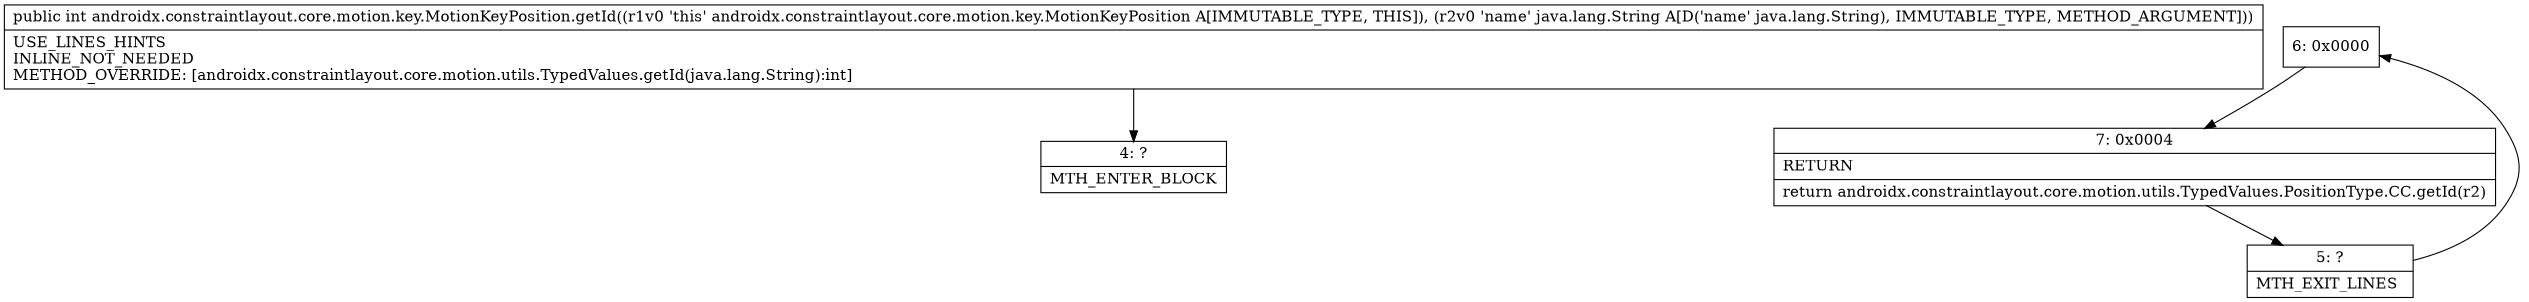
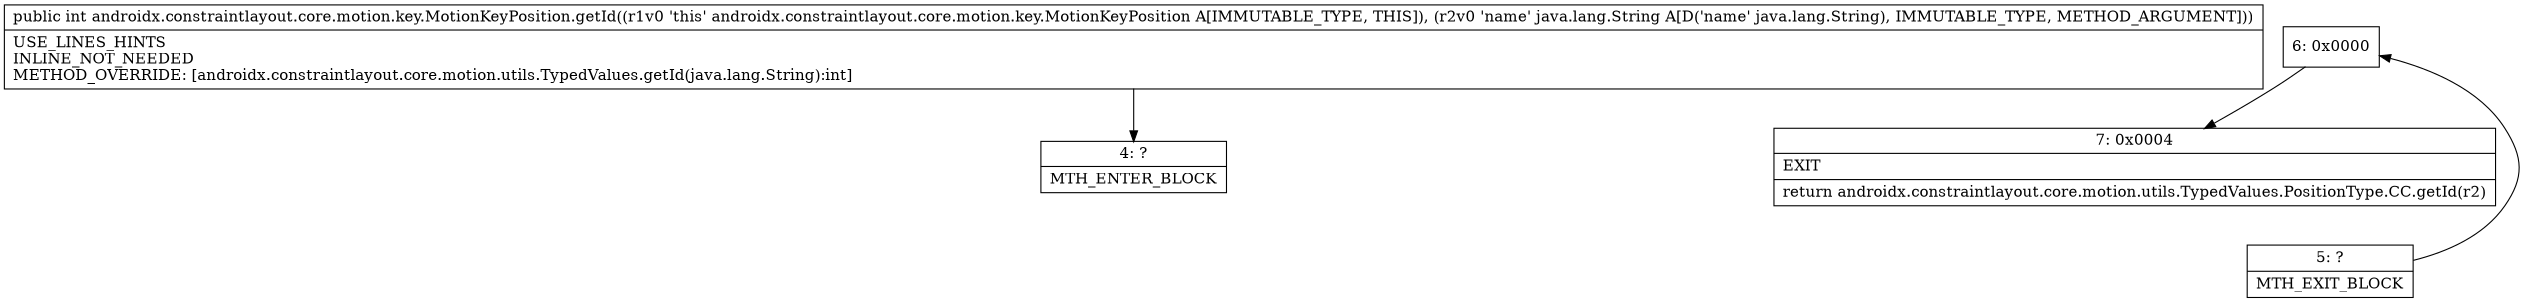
  digraph {
    node [shape=record]
    n1 [label="{4\:\ ?|MTH_ENTER_BLOCK\l}"]
    n2 [label="{6\:\ 0x0000}"]
-   n3 [label="{7\:\ 0x0004|RETURN\l|return androidx.constraintlayout.core.motion.utils.TypedValues.PositionType.CC.getId(r2)\l}"]
-   n4 [label="{5\:\ ?|MTH_EXIT_LINES\l}"]
+   n3 [label="{7\:\ 0x0004|EXIT\l|return androidx.constraintlayout.core.motion.utils.TypedValues.PositionType.CC.getId(r2)\l}"]
+   n4 [label="{5\:\ ?|MTH_EXIT_BLOCK\l}"]
    n5 [label="{public int androidx.constraintlayout.core.motion.key.MotionKeyPosition.getId((r1v0 'this' androidx.constraintlayout.core.motion.key.MotionKeyPosition A[IMMUTABLE_TYPE, THIS]), (r2v0 'name' java.lang.String A[D('name' java.lang.String), IMMUTABLE_TYPE, METHOD_ARGUMENT]))  | USE_LINES_HINTS\lINLINE_NOT_NEEDED\lMETHOD_OVERRIDE: [androidx.constraintlayout.core.motion.utils.TypedValues.getId(java.lang.String):int]\l}"]
    n2 -> n3
-   n3 -> n4
    n4 -> n2
    n5 -> n1
  }
